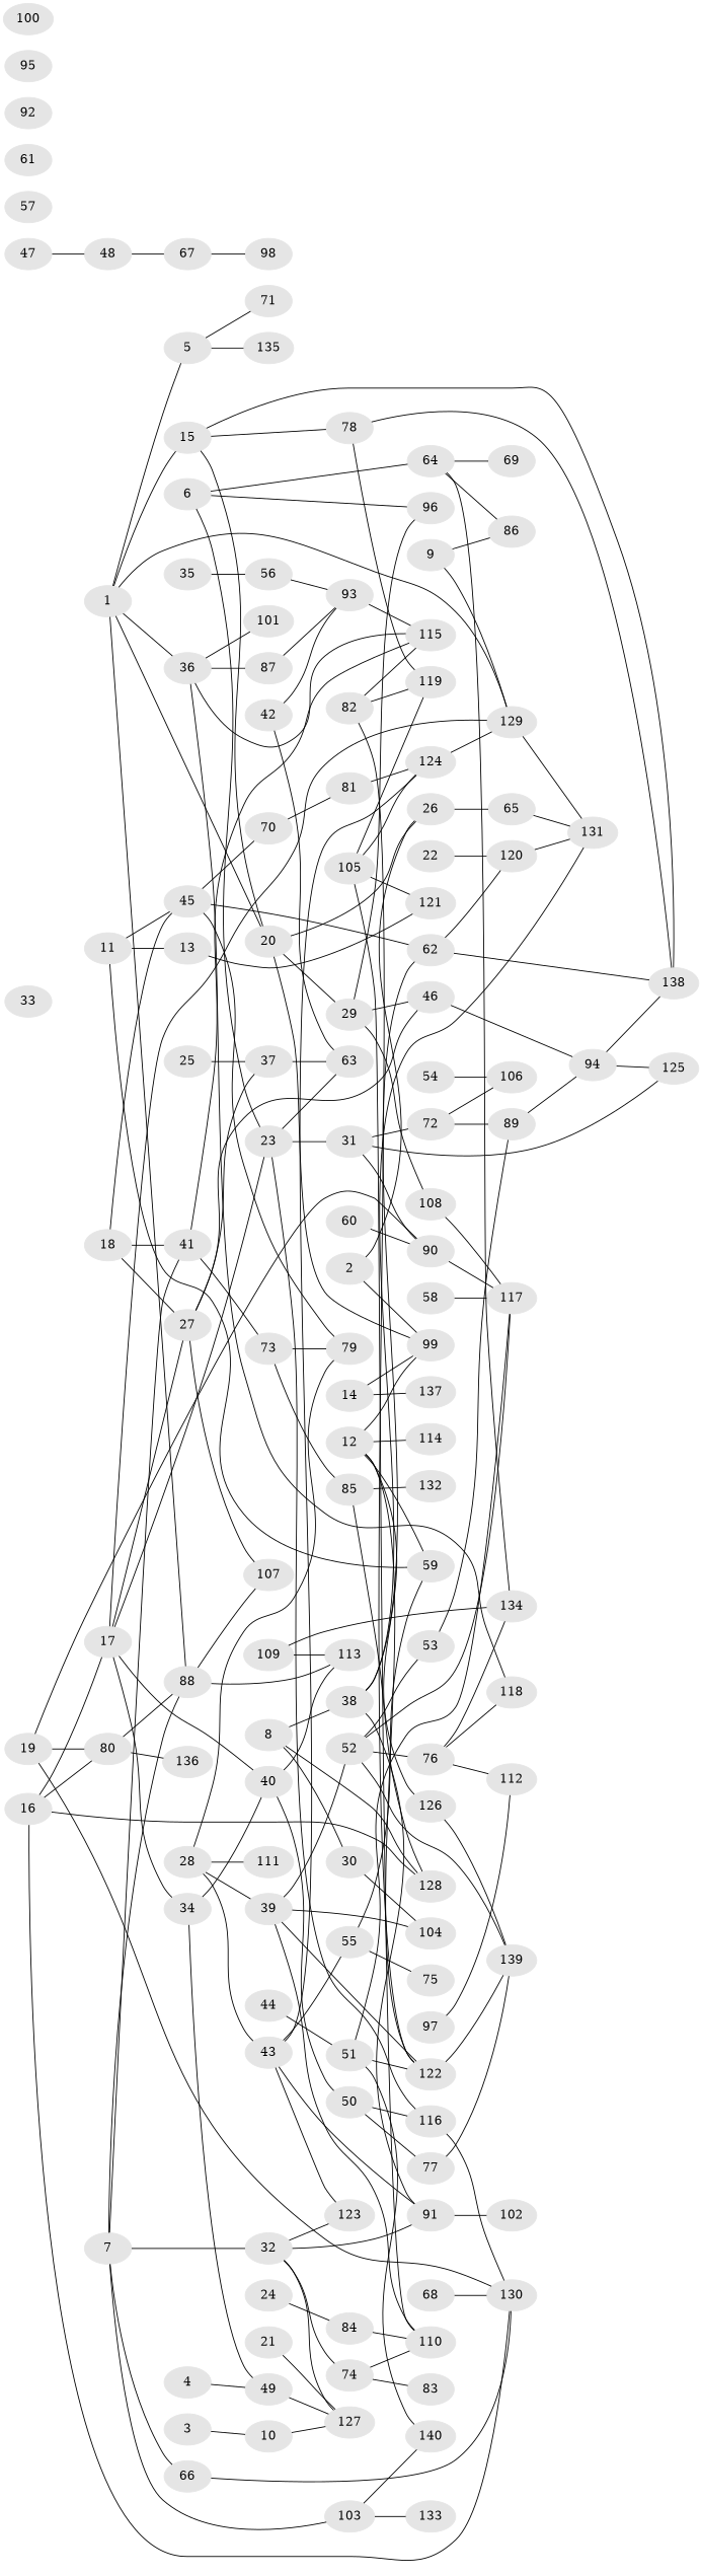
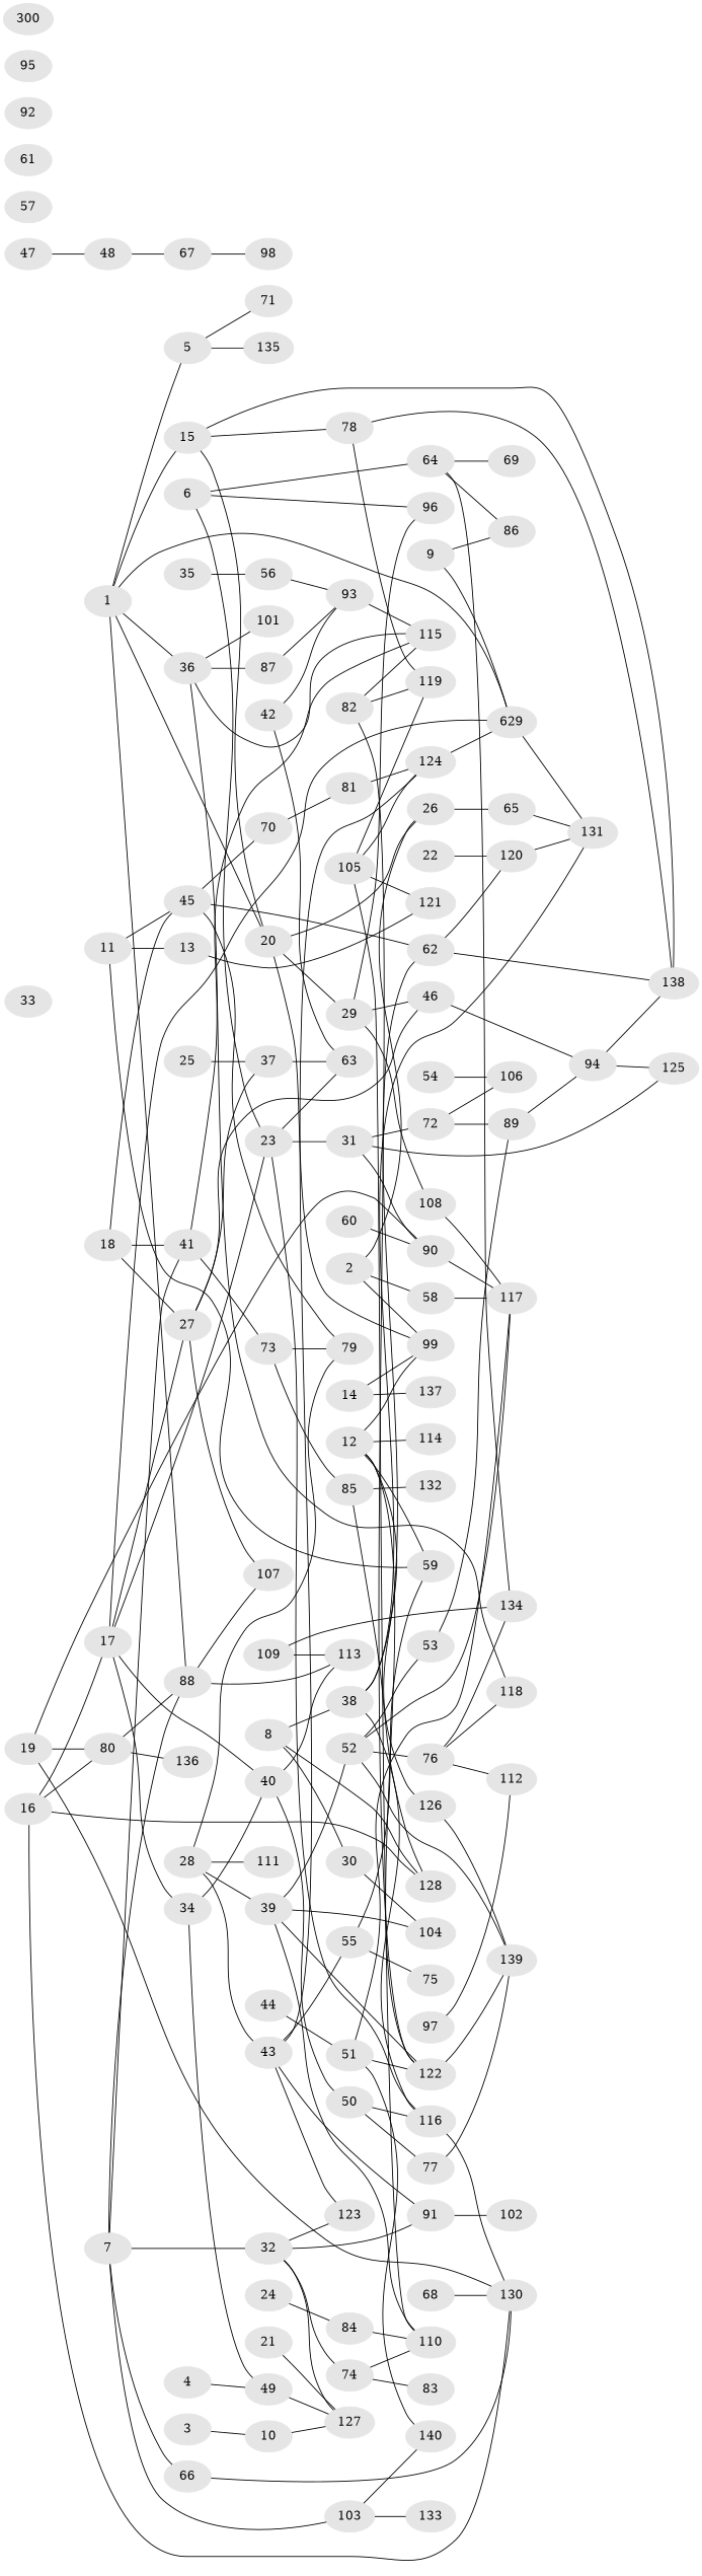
  graph {
    rankdir=LR
    node [color=gray90 style=filled]
    1
    5
    15
    20
    36
    88
-   129
+   129 [label=629]
    71
    135
    78
    138
    26
    99
    29
    87
    101
    115
    118
    107
    113
    131
    2
    58
    65
    117
    3
    10
    127
    4
    49
    6
    23
    64
    96
    31
    63
    116
    86
    69
    134
    7
    32
    41
    66
    103
    74
    91
    123
    73
    130
    133
    140
    8
    30
    38
    128
    104
    62
    9
    11
    13
    45
    59
    121
    79
    70
    12
    114
    122
    126
    139
    14
    137
    119
    16
    17
    80
    27
    34
    40
    136
    37
    46
    50
    18
    19
    90
    108
    21
    22
    120
    72
    125
    24
    84
    110
    25
    94
    28
    39
    43
    111
    52
    55
    124
    89
    106
    83
    102
    33
    35
    56
    93
    53
    76
    77
    85
    42
    75
    44
    51
    81
    47
    48
    67
    98
    112
    54
    57
    60
    61
    68
    132
    82
    92
    95
    97
-   100
+   100 [label=300]
    105
    109
    1 -- 5
    1 -- 15
    1 -- 20
    1 -- 36
    1 -- 88
    1 -- 129
    5 -- 71
    5 -- 135
    15 -- 20
    15 -- 78
    15 -- 138
    20 -- 26
    20 -- 99
    20 -- 29
    36 -- 87
    36 -- 101
    36 -- 115
    36 -- 118
    88 -- 107
    88 -- 113
    129 -- 131
    78 -- 138
    78 -- 119
    26 -- 65
    29 -- 96
    29 -- 46
    29 -- 108
    87 -- 93
    2 -- 26
    2 -- 99
+   2 -- 58
    58 -- 117
    65 -- 131
    3 -- 10
    10 -- 127
    4 -- 49
    49 -- 127
    6 -- 23
    6 -- 64
    6 -- 96
    23 -- 31
    23 -- 63
    23 -- 116
    64 -- 86
    64 -- 69
    64 -- 134
    31 -- 90
    31 -- 72
    31 -- 125
    116 -- 130
    7 -- 88
    7 -- 32
    7 -- 41
    7 -- 66
    7 -- 103
    32 -- 127
    32 -- 74
    32 -- 91
    32 -- 123
    41 -- 115
    41 -- 73
    66 -- 130
    103 -- 133
    103 -- 140
    74 -- 110
    74 -- 83
    91 -- 102
    73 -- 79
    73 -- 85
    8 -- 30
    8 -- 38
    8 -- 128
    30 -- 104
    38 -- 131
-   38 -- 91
+   38 -- 116
    38 -- 62
    62 -- 138
    62 -- 120
    9 -- 129
    9 -- 86
    11 -- 13
    11 -- 45
    11 -- 59
    13 -- 121
    45 -- 62
    45 -- 79
    45 -- 70
    70 -- 81
    12 -- 99
    12 -- 59
    12 -- 114
    12 -- 122
    12 -- 126
    122 -- 139
    126 -- 139
    14 -- 99
    14 -- 137
    16 -- 130
    16 -- 128
    16 -- 17
    16 -- 80
    17 -- 129
    17 -- 23
    17 -- 27
    17 -- 34
    17 -- 40
    80 -- 88
    80 -- 136
    27 -- 107
    27 -- 37
    27 -- 46
    34 -- 49
    34 -- 40
    40 -- 113
    40 -- 50
    37 -- 63
    46 -- 94
    50 -- 116
    50 -- 77
    18 -- 41
    18 -- 45
    18 -- 27
    19 -- 130
    19 -- 80
    19 -- 90
    90 -- 117
    108 -- 117
    21 -- 127
    22 -- 120
    120 -- 131
    72 -- 89
    72 -- 106
    24 -- 84
    84 -- 110
    25 -- 37
    94 -- 138
    94 -- 125
    28 -- 79
    28 -- 39
    28 -- 43
    28 -- 111
    39 -- 104
    39 -- 122
    39 -- 110
    39 -- 52
    43 -- 91
    43 -- 123
    43 -- 55
    43 -- 124
    52 -- 117
    52 -- 139
    52 -- 53
    52 -- 76
    55 -- 59
    55 -- 75
    124 -- 129
    89 -- 94
    35 -- 56
    56 -- 93
    93 -- 115
    53 -- 89
    76 -- 118
    76 -- 134
    76 -- 112
    77 -- 139
    85 -- 128
    85 -- 132
    42 -- 63
    42 -- 93
    44 -- 51
    51 -- 117
    51 -- 140
    51 -- 122
    81 -- 124
    47 -- 48
    48 -- 67
    67 -- 98
    54 -- 106
    60 -- 90
    68 -- 130
    82 -- 115
    82 -- 122
    82 -- 119
    97 -- 112
    105 -- 121
    105 -- 119
    105 -- 110
    105 -- 124
    109 -- 113
    109 -- 134
  }
